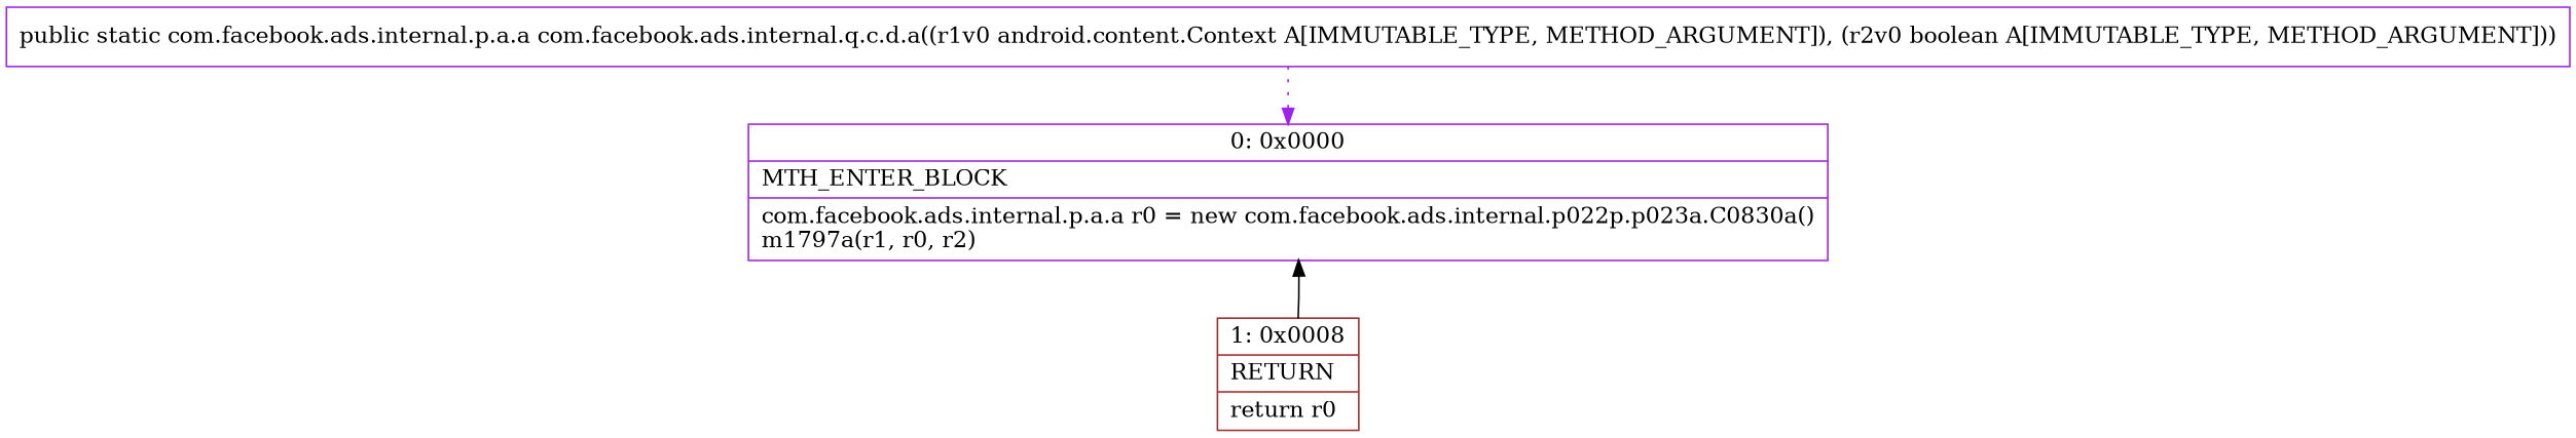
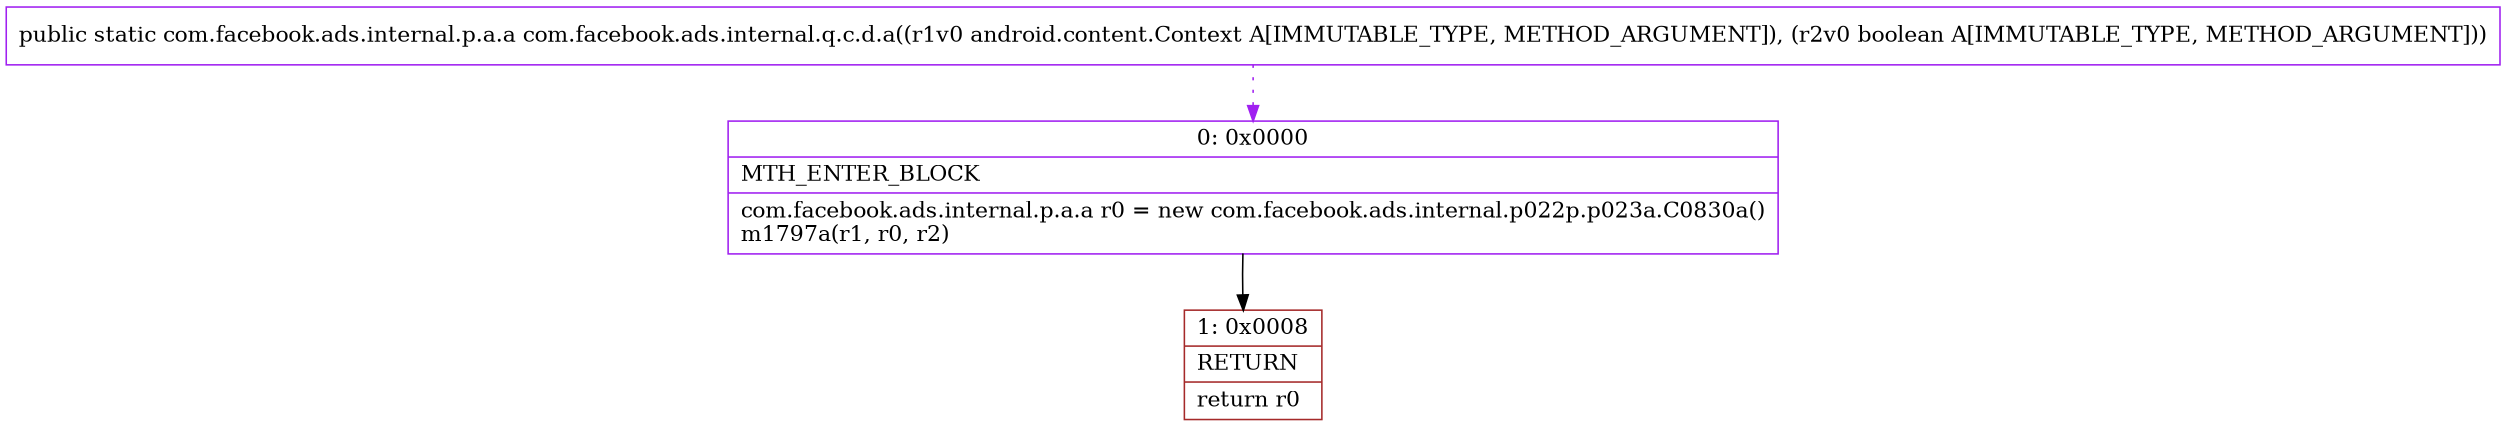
  digraph {
    node [shape=record color=purple]
    edge [arrowhead=normal]
    n1 [label="{0\:\ 0x0000|MTH_ENTER_BLOCK\l|com.facebook.ads.internal.p.a.a r0 = new com.facebook.ads.internal.p022p.p023a.C0830a()\lm1797a(r1, r0, r2)\l}"]
    n2 [label="{1\:\ 0x0008|RETURN\l|return r0\l}" color=brown]
    n3 [label="{public static com.facebook.ads.internal.p.a.a com.facebook.ads.internal.q.c.d.a((r1v0 android.content.Context A[IMMUTABLE_TYPE, METHOD_ARGUMENT]), (r2v0 boolean A[IMMUTABLE_TYPE, METHOD_ARGUMENT])) }"]
-   n2 -> n1 [color=black style=solid]
+   n1 -> n2 [color=black style=solid]
    n3 -> n1 [color=purple style=dotted]
  }
